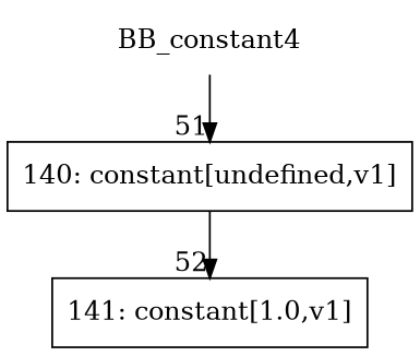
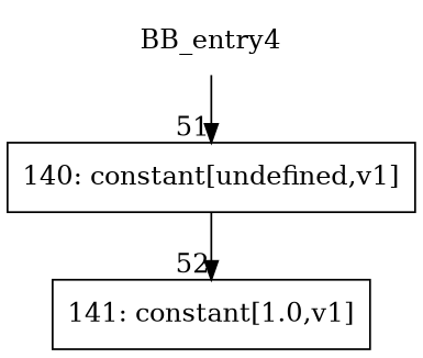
  digraph {
    rankdir=TD
    node [shape=record]
    edge [headport=n tailport=s]
-   BB_entry4 [shape=none label=BB_constant4]
+   BB_entry4 [shape=none]
    n2 [label="{140: constant[undefined,v1]}"]
    n3 [label="{141: constant[1.0,v1]}"]
    BB_entry4 -> n2 [headlabel="    51"]
    n2 -> n3 [headlabel="      52"]
  }
